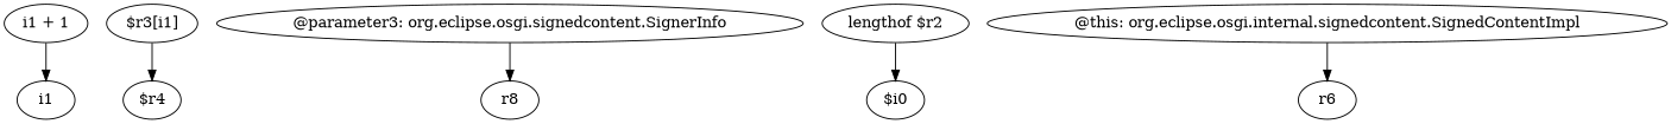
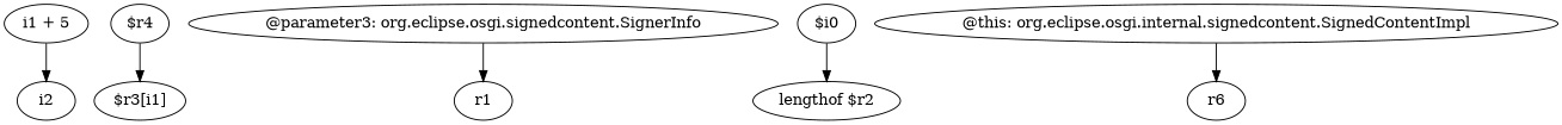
  digraph {
-   n1 [label="i1 + 1"]
-   n2 [label=i1]
+   n1 [label="i1 + 5"]
+   n2 [label=i2]
    n3 [label="$r3[i1]"]
    n4 [label="$r4"]
    n5 [label="@parameter3: org.eclipse.osgi.signedcontent.SignerInfo"]
-   n6 [label=r8]
+   n6 [label=r1]
    n7 [label="lengthof $r2"]
    n8 [label="$i0"]
    n9 [label="@this: org.eclipse.osgi.internal.signedcontent.SignedContentImpl"]
    n10 [label=r6]
    n1 -> n2
-   n3 -> n4
+   n4 -> n3
    n5 -> n6
-   n7 -> n8
+   n8 -> n7
    n9 -> n10
  }
